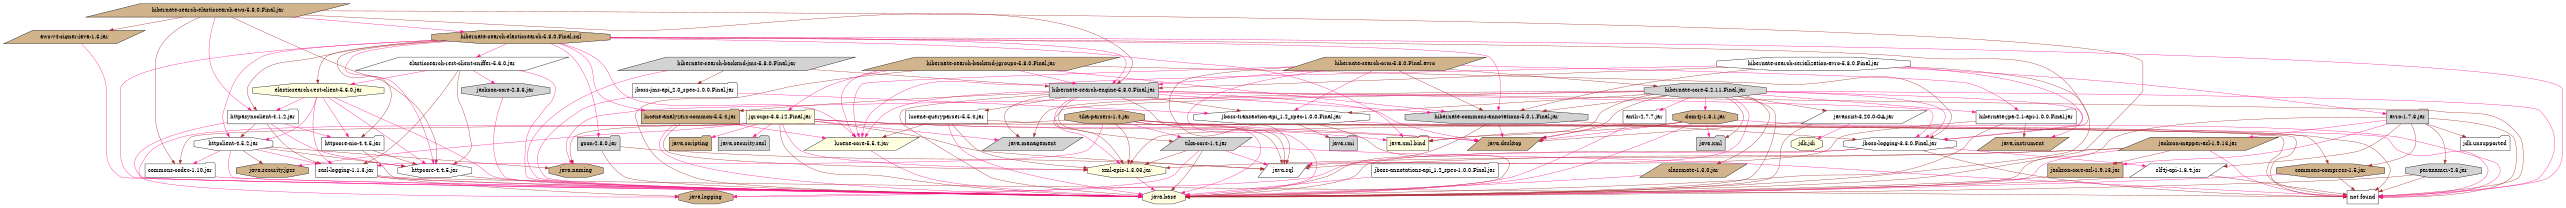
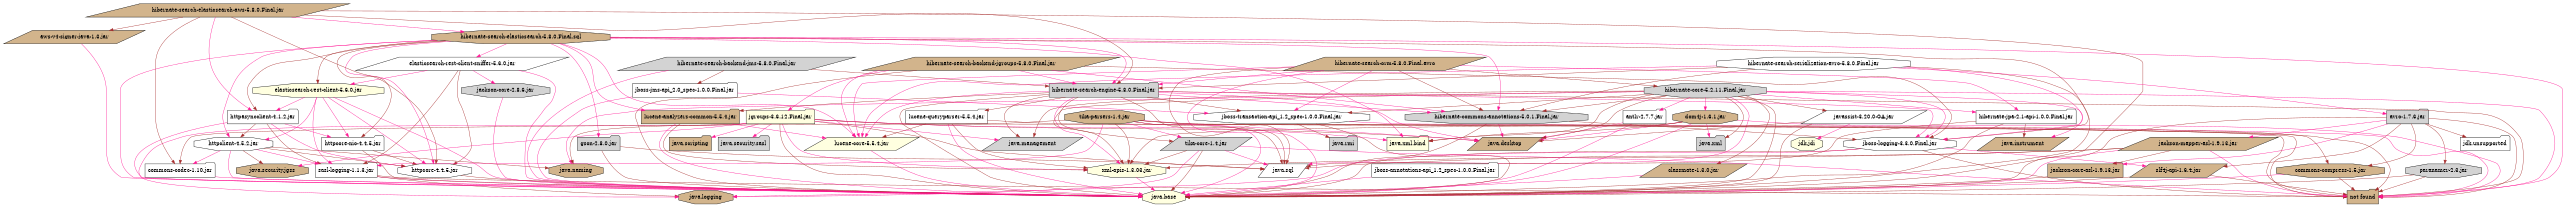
  digraph {
    node [fillcolor=white shape=folder style=filled]
    edge [color=deeppink]
    "java.base" [fillcolor=lightyellow shape=octagon]
    "antlr-2.7.7.jar"
    "java.desktop" [fillcolor=tan shape=parallelogram]
    "avro-1.7.6.jar" [fillcolor=lightgrey]
    "commons-compress-1.5.jar" [fillcolor=tan shape=octagon]
    "jackson-core-asl-1.9.13.jar" [fillcolor=tan]
    "jackson-mapper-asl-1.9.13.jar" [fillcolor=tan shape=parallelogram]
    "jdk.unsupported"
-   "not found"
+   "not found" [fillcolor=tan]
    "paranamer-2.3.jar" [fillcolor=lightgrey shape=octagon]
-   "slf4j-api-1.6.4.jar" [shape=parallelogram]
+   "slf4j-api-1.6.4.jar" [fillcolor=tan shape=parallelogram]
    "xml-apis-1.3.03.jar" [fillcolor=lightyellow shape=octagon]
    "java.sql" [shape=parallelogram]
    "aws-v4-signer-java-1.3.jar" [fillcolor=tan shape=parallelogram]
    "classmate-1.3.0.jar" [fillcolor=tan shape=parallelogram]
    "commons-codec-1.10.jar"
    n17 [label="sasl-logging-1.1.3.jar"]
    "java.logging" [fillcolor=tan shape=octagon]
    "dom4j-1.6.1.jar" [fillcolor=tan shape=octagon]
    "java.xml" [fillcolor=lightgrey]
    "java.xml.bind" [fillcolor=lightyellow]
    "elasticsearch-rest-client-5.6.0.jar" [fillcolor=lightyellow shape=octagon]
    "httpasyncclient-4.1.2.jar"
    "httpclient-4.5.2.jar" [shape=octagon]
    "httpcore-4.4.5.jar" [shape=octagon]
    "httpcore-nio-4.4.5.jar"
    "java.naming" [fillcolor=tan shape=octagon]
    "java.security.jgss" [fillcolor=tan shape=octagon]
    "elasticsearch-rest-client-sniffer-5.6.0.jar" [shape=parallelogram]
    "jackson-core-2.8.6.jar" [fillcolor=lightgrey shape=octagon]
    "gson-2.8.0.jar" [fillcolor=lightgrey]
    "hibernate-commons-annotations-5.0.1.Final.jar" [fillcolor=lightgrey shape=octagon]
    "jboss-logging-3.3.0.Final.jar" [shape=octagon]
    "hibernate-core-5.2.11.Final.jar" [fillcolor=lightgrey shape=octagon]
    "hibernate-jpa-2.1-api-1.0.0.Final.jar"
    "java.instrument" [fillcolor=tan shape=parallelogram]
    "java.management" [fillcolor=lightgrey shape=parallelogram]
    "javassist-3.20.0-GA.jar" [shape=parallelogram]
    "jboss-transaction-api_1.2_spec-1.0.0.Final.jar" [shape=octagon]
    "jdk.jdi" [fillcolor=lightyellow shape=octagon]
    "java.rmi" [fillcolor=lightgrey]
    "hibernate-search-backend-jgroups-5.8.0.Final.jar" [fillcolor=tan shape=parallelogram]
    "hibernate-search-engine-5.8.0.Final.jar" [fillcolor=lightgrey]
    "jgroups-3.6.12.Final.jar" [fillcolor=lightyellow]
    "lucene-core-5.5.4.jar" [fillcolor=lightyellow shape=parallelogram]
    "lucene-analyzers-common-5.5.4.jar" [fillcolor=tan]
    "lucene-queryparser-5.5.4.jar"
    "tika-core-1.4.jar" [fillcolor=lightgrey shape=parallelogram]
    "java.scripting" [fillcolor=tan]
    "java.security.sasl" [fillcolor=lightgrey]
    "hibernate-search-backend-jms-5.8.0.Final.jar" [fillcolor=lightgrey shape=parallelogram]
    "jboss-jms-api_2.0_spec-1.0.0.Final.jar"
    n53 [fillcolor=tan label="hibernate-search-elasticsearch-5.8.0.Final.sql" shape=octagon]
    "hibernate-search-elasticsearch-aws-5.8.0.Final.jar" [fillcolor=tan shape=parallelogram]
    n55 [fillcolor=tan label="hibernate-search-orm-5.8.0.Final.avro" shape=parallelogram]
    "hibernate-search-serialization-avro-5.8.0.Final.jar" [shape=octagon]
    "jboss-annotations-api_1.2_spec-1.0.0.Final.jar"
    "tika-parsers-1.4.jar" [fillcolor=tan shape=octagon]
    "antlr-2.7.7.jar" -> "java.base"
    "antlr-2.7.7.jar" -> "java.desktop"
    "avro-1.7.6.jar" -> "java.base" [color=brown]
    "avro-1.7.6.jar" -> "commons-compress-1.5.jar" [color=brown]
    "avro-1.7.6.jar" -> "jackson-core-asl-1.9.13.jar"
    "avro-1.7.6.jar" -> "jackson-mapper-asl-1.9.13.jar"
    "avro-1.7.6.jar" -> "jdk.unsupported" [color=brown]
    "avro-1.7.6.jar" -> "not found" [color=brown]
    "avro-1.7.6.jar" -> "paranamer-2.3.jar" [color=brown]
    "avro-1.7.6.jar" -> "slf4j-api-1.6.4.jar" [color=brown]
    "commons-compress-1.5.jar" -> "java.base"
    "commons-compress-1.5.jar" -> "not found" [color=brown]
    "jackson-core-asl-1.9.13.jar" -> "java.base" [color=brown]
    "jackson-mapper-asl-1.9.13.jar" -> "java.base"
    "jackson-mapper-asl-1.9.13.jar" -> "jackson-core-asl-1.9.13.jar" [color=brown]
    "jackson-mapper-asl-1.9.13.jar" -> "not found"
    "jackson-mapper-asl-1.9.13.jar" -> "xml-apis-1.3.03.jar" [color=brown]
    "jackson-mapper-asl-1.9.13.jar" -> "java.sql" [color=brown]
    "paranamer-2.3.jar" -> "java.base" [color=brown]
    "paranamer-2.3.jar" -> "not found" [color=brown]
    "slf4j-api-1.6.4.jar" -> "java.base" [color=brown]
    "slf4j-api-1.6.4.jar" -> "not found" [color=brown]
    "xml-apis-1.3.03.jar" -> "java.base"
    "aws-v4-signer-java-1.3.jar" -> "java.base"
    "classmate-1.3.0.jar" -> "java.base"
    "commons-codec-1.10.jar" -> "java.base"
    n17 -> "java.base"
    n17 -> "not found" [color=brown]
    n17 -> "java.logging" [color=brown]
    "dom4j-1.6.1.jar" -> "java.base"
    "dom4j-1.6.1.jar" -> "java.desktop"
    "dom4j-1.6.1.jar" -> "not found"
    "dom4j-1.6.1.jar" -> "xml-apis-1.3.03.jar" [color=brown]
    "dom4j-1.6.1.jar" -> "java.xml"
    "dom4j-1.6.1.jar" -> "java.xml.bind" [color=brown]
    "elasticsearch-rest-client-5.6.0.jar" -> "java.base"
    "elasticsearch-rest-client-5.6.0.jar" -> n17
    "elasticsearch-rest-client-5.6.0.jar" -> "httpasyncclient-4.1.2.jar"
    "elasticsearch-rest-client-5.6.0.jar" -> "httpclient-4.5.2.jar"
    "elasticsearch-rest-client-5.6.0.jar" -> "httpcore-4.4.5.jar"
    "elasticsearch-rest-client-5.6.0.jar" -> "httpcore-nio-4.4.5.jar"
    "httpasyncclient-4.1.2.jar" -> "java.base"
    "httpasyncclient-4.1.2.jar" -> n17 [color=brown]
    "httpasyncclient-4.1.2.jar" -> "httpclient-4.5.2.jar" [color=brown]
    "httpasyncclient-4.1.2.jar" -> "httpcore-4.4.5.jar"
    "httpasyncclient-4.1.2.jar" -> "httpcore-nio-4.4.5.jar"
    "httpclient-4.5.2.jar" -> "java.base"
    "httpclient-4.5.2.jar" -> "commons-codec-1.10.jar"
    "httpclient-4.5.2.jar" -> n17
    "httpclient-4.5.2.jar" -> "httpcore-4.4.5.jar" [color=brown]
    "httpclient-4.5.2.jar" -> "java.naming" [color=brown]
    "httpclient-4.5.2.jar" -> "java.security.jgss" [color=brown]
    "httpcore-4.4.5.jar" -> "java.base" [color=brown]
    "httpcore-nio-4.4.5.jar" -> "java.base" [color=brown]
    "httpcore-nio-4.4.5.jar" -> "httpcore-4.4.5.jar" [color=brown]
    "elasticsearch-rest-client-sniffer-5.6.0.jar" -> "java.base"
    "elasticsearch-rest-client-sniffer-5.6.0.jar" -> n17 [color=brown]
    "elasticsearch-rest-client-sniffer-5.6.0.jar" -> "elasticsearch-rest-client-5.6.0.jar"
    "elasticsearch-rest-client-sniffer-5.6.0.jar" -> "httpcore-4.4.5.jar" [color=brown]
    "elasticsearch-rest-client-sniffer-5.6.0.jar" -> "jackson-core-2.8.6.jar"
    "jackson-core-2.8.6.jar" -> "java.base"
    "gson-2.8.0.jar" -> "java.base" [color=brown]
    "gson-2.8.0.jar" -> "java.sql" [color=brown]
    "hibernate-commons-annotations-5.0.1.Final.jar" -> "java.base" [color=brown]
    "hibernate-commons-annotations-5.0.1.Final.jar" -> "java.desktop"
    "hibernate-commons-annotations-5.0.1.Final.jar" -> "jboss-logging-3.3.0.Final.jar" [color=brown]
    "jboss-logging-3.3.0.Final.jar" -> "java.base" [color=brown]
    "jboss-logging-3.3.0.Final.jar" -> "not found" [color=brown]
    "jboss-logging-3.3.0.Final.jar" -> "slf4j-api-1.6.4.jar"
    "jboss-logging-3.3.0.Final.jar" -> "java.logging"
    "hibernate-core-5.2.11.Final.jar" -> "java.base" [color=brown]
    "hibernate-core-5.2.11.Final.jar" -> "antlr-2.7.7.jar"
    "hibernate-core-5.2.11.Final.jar" -> "java.desktop" [color=brown]
    "hibernate-core-5.2.11.Final.jar" -> "not found"
    "hibernate-core-5.2.11.Final.jar" -> "xml-apis-1.3.03.jar" [color=brown]
    "hibernate-core-5.2.11.Final.jar" -> "java.sql"
    "hibernate-core-5.2.11.Final.jar" -> "classmate-1.3.0.jar" [color=brown]
    "hibernate-core-5.2.11.Final.jar" -> "dom4j-1.6.1.jar"
    "hibernate-core-5.2.11.Final.jar" -> "java.xml" [color=brown]
    "hibernate-core-5.2.11.Final.jar" -> "java.xml.bind" [color=brown]
    "hibernate-core-5.2.11.Final.jar" -> "java.naming"
    "hibernate-core-5.2.11.Final.jar" -> "hibernate-commons-annotations-5.0.1.Final.jar" [color=brown]
    "hibernate-core-5.2.11.Final.jar" -> "jboss-logging-3.3.0.Final.jar"
    "hibernate-core-5.2.11.Final.jar" -> "hibernate-jpa-2.1-api-1.0.0.Final.jar"
    "hibernate-core-5.2.11.Final.jar" -> "java.instrument"
    "hibernate-core-5.2.11.Final.jar" -> "java.management" [color=brown]
    "hibernate-core-5.2.11.Final.jar" -> "javassist-3.20.0-GA.jar" [color=brown]
    "hibernate-core-5.2.11.Final.jar" -> "jboss-transaction-api_1.2_spec-1.0.0.Final.jar" [color=brown]
    "hibernate-jpa-2.1-api-1.0.0.Final.jar" -> "java.base" [color=brown]
    "hibernate-jpa-2.1-api-1.0.0.Final.jar" -> "java.sql" [color=brown]
    "hibernate-jpa-2.1-api-1.0.0.Final.jar" -> "java.instrument" [color=brown]
    "javassist-3.20.0-GA.jar" -> "java.base" [color=brown]
    "javassist-3.20.0-GA.jar" -> "java.desktop" [color=brown]
    "javassist-3.20.0-GA.jar" -> "jdk.jdi"
    "jboss-transaction-api_1.2_spec-1.0.0.Final.jar" -> "java.base" [color=brown]
    "jboss-transaction-api_1.2_spec-1.0.0.Final.jar" -> "not found"
    "jboss-transaction-api_1.2_spec-1.0.0.Final.jar" -> "java.rmi" [color=brown]
    "hibernate-search-backend-jgroups-5.8.0.Final.jar" -> "java.base" [color=brown]
    "hibernate-search-backend-jgroups-5.8.0.Final.jar" -> "hibernate-commons-annotations-5.0.1.Final.jar"
    "hibernate-search-backend-jgroups-5.8.0.Final.jar" -> "jboss-logging-3.3.0.Final.jar" [color=brown]
    "hibernate-search-backend-jgroups-5.8.0.Final.jar" -> "hibernate-search-engine-5.8.0.Final.jar"
    "hibernate-search-backend-jgroups-5.8.0.Final.jar" -> "jgroups-3.6.12.Final.jar"
    "hibernate-search-backend-jgroups-5.8.0.Final.jar" -> "lucene-core-5.5.4.jar"
    "hibernate-search-engine-5.8.0.Final.jar" -> "java.base" [color=brown]
    "hibernate-search-engine-5.8.0.Final.jar" -> "java.desktop"
    "hibernate-search-engine-5.8.0.Final.jar" -> "not found" [color=brown]
    "hibernate-search-engine-5.8.0.Final.jar" -> "xml-apis-1.3.03.jar"
    "hibernate-search-engine-5.8.0.Final.jar" -> "java.sql" [color=brown]
    "hibernate-search-engine-5.8.0.Final.jar" -> "hibernate-commons-annotations-5.0.1.Final.jar"
    "hibernate-search-engine-5.8.0.Final.jar" -> "jboss-logging-3.3.0.Final.jar"
    "hibernate-search-engine-5.8.0.Final.jar" -> "java.management" [color=brown]
    "hibernate-search-engine-5.8.0.Final.jar" -> "jboss-transaction-api_1.2_spec-1.0.0.Final.jar" [color=brown]
    "hibernate-search-engine-5.8.0.Final.jar" -> "lucene-core-5.5.4.jar"
    "hibernate-search-engine-5.8.0.Final.jar" -> "lucene-analyzers-common-5.5.4.jar" [color=brown]
    "hibernate-search-engine-5.8.0.Final.jar" -> "lucene-queryparser-5.5.4.jar" [color=brown]
    "hibernate-search-engine-5.8.0.Final.jar" -> "tika-core-1.4.jar" [color=brown]
    "jgroups-3.6.12.Final.jar" -> "java.base" [color=brown]
    "jgroups-3.6.12.Final.jar" -> "java.desktop" [color=brown]
    "jgroups-3.6.12.Final.jar" -> "not found" [color=brown]
    "jgroups-3.6.12.Final.jar" -> "xml-apis-1.3.03.jar"
    "jgroups-3.6.12.Final.jar" -> "java.sql" [color=brown]
    "jgroups-3.6.12.Final.jar" -> "java.logging"
    "jgroups-3.6.12.Final.jar" -> "java.xml.bind"
    "jgroups-3.6.12.Final.jar" -> "java.naming" [color=brown]
    "jgroups-3.6.12.Final.jar" -> "java.security.jgss"
    "jgroups-3.6.12.Final.jar" -> "java.management"
    "jgroups-3.6.12.Final.jar" -> "java.scripting"
    "jgroups-3.6.12.Final.jar" -> "java.security.sasl"
    "lucene-core-5.5.4.jar" -> "java.base"
    "lucene-analyzers-common-5.5.4.jar" -> "java.base"
    "lucene-analyzers-common-5.5.4.jar" -> "xml-apis-1.3.03.jar" [color=brown]
    "lucene-analyzers-common-5.5.4.jar" -> "lucene-core-5.5.4.jar"
    "lucene-queryparser-5.5.4.jar" -> "java.base"
    "lucene-queryparser-5.5.4.jar" -> "not found" [color=brown]
    "lucene-queryparser-5.5.4.jar" -> "xml-apis-1.3.03.jar" [color=brown]
    "lucene-queryparser-5.5.4.jar" -> "lucene-core-5.5.4.jar" [color=brown]
    "tika-core-1.4.jar" -> "java.base" [color=brown]
    "tika-core-1.4.jar" -> "not found"
    "tika-core-1.4.jar" -> "xml-apis-1.3.03.jar" [color=brown]
    "tika-core-1.4.jar" -> "java.sql"
    "tika-core-1.4.jar" -> "java.logging"
    "hibernate-search-backend-jms-5.8.0.Final.jar" -> "java.base"
    "hibernate-search-backend-jms-5.8.0.Final.jar" -> "hibernate-search-engine-5.8.0.Final.jar" [color=brown]
    "hibernate-search-backend-jms-5.8.0.Final.jar" -> "jboss-jms-api_2.0_spec-1.0.0.Final.jar" [color=brown]
    "jboss-jms-api_2.0_spec-1.0.0.Final.jar" -> "java.base"
    "jboss-jms-api_2.0_spec-1.0.0.Final.jar" -> "jboss-transaction-api_1.2_spec-1.0.0.Final.jar"
    n53 -> "java.base"
    n53 -> "not found"
    n53 -> "java.xml.bind"
    n53 -> "elasticsearch-rest-client-5.6.0.jar" [color=brown]
    n53 -> "httpasyncclient-4.1.2.jar" [color=brown]
    n53 -> "httpclient-4.5.2.jar"
    n53 -> "httpcore-4.4.5.jar"
    n53 -> "httpcore-nio-4.4.5.jar" [color=brown]
    n53 -> "elasticsearch-rest-client-sniffer-5.6.0.jar"
    n53 -> "gson-2.8.0.jar"
    n53 -> "hibernate-commons-annotations-5.0.1.Final.jar"
    n53 -> "jboss-logging-3.3.0.Final.jar" [color=brown]
    n53 -> "hibernate-search-engine-5.8.0.Final.jar"
    n53 -> "lucene-core-5.5.4.jar"
    n53 -> "lucene-analyzers-common-5.5.4.jar"
    "hibernate-search-elasticsearch-aws-5.8.0.Final.jar" -> "java.base" [color=brown]
    "hibernate-search-elasticsearch-aws-5.8.0.Final.jar" -> "aws-v4-signer-java-1.3.jar" [color=brown]
    "hibernate-search-elasticsearch-aws-5.8.0.Final.jar" -> "commons-codec-1.10.jar" [color=brown]
    "hibernate-search-elasticsearch-aws-5.8.0.Final.jar" -> "httpasyncclient-4.1.2.jar"
    "hibernate-search-elasticsearch-aws-5.8.0.Final.jar" -> "httpcore-4.4.5.jar" [color=brown]
    "hibernate-search-elasticsearch-aws-5.8.0.Final.jar" -> "hibernate-search-engine-5.8.0.Final.jar" [color=brown]
    "hibernate-search-elasticsearch-aws-5.8.0.Final.jar" -> n53
    n55 -> "java.base"
    n55 -> "java.sql" [color=brown]
    n55 -> "hibernate-commons-annotations-5.0.1.Final.jar" [color=brown]
    n55 -> "hibernate-core-5.2.11.Final.jar" [color=brown]
    n55 -> "hibernate-jpa-2.1-api-1.0.0.Final.jar"
    n55 -> "jboss-transaction-api_1.2_spec-1.0.0.Final.jar"
    n55 -> "hibernate-search-engine-5.8.0.Final.jar"
    n55 -> "lucene-core-5.5.4.jar"
    "hibernate-search-serialization-avro-5.8.0.Final.jar" -> "java.base" [color=brown]
    "hibernate-search-serialization-avro-5.8.0.Final.jar" -> "avro-1.7.6.jar"
    "hibernate-search-serialization-avro-5.8.0.Final.jar" -> "hibernate-commons-annotations-5.0.1.Final.jar" [color=brown]
    "hibernate-search-serialization-avro-5.8.0.Final.jar" -> "jboss-logging-3.3.0.Final.jar"
    "hibernate-search-serialization-avro-5.8.0.Final.jar" -> "hibernate-search-engine-5.8.0.Final.jar" [color=brown]
    "hibernate-search-serialization-avro-5.8.0.Final.jar" -> "lucene-core-5.5.4.jar"
    "jboss-annotations-api_1.2_spec-1.0.0.Final.jar" -> "java.base"
    "tika-parsers-1.4.jar" -> "java.base"
    "tika-parsers-1.4.jar" -> "java.desktop"
    "tika-parsers-1.4.jar" -> "commons-compress-1.5.jar" [color=brown]
    "tika-parsers-1.4.jar" -> "not found" [color=brown]
    "tika-parsers-1.4.jar" -> "xml-apis-1.3.03.jar" [color=brown]
    "tika-parsers-1.4.jar" -> "java.sql" [color=brown]
    "tika-parsers-1.4.jar" -> "commons-codec-1.10.jar" [color=brown]
    "tika-parsers-1.4.jar" -> n17
    "tika-parsers-1.4.jar" -> "tika-core-1.4.jar"
  }
